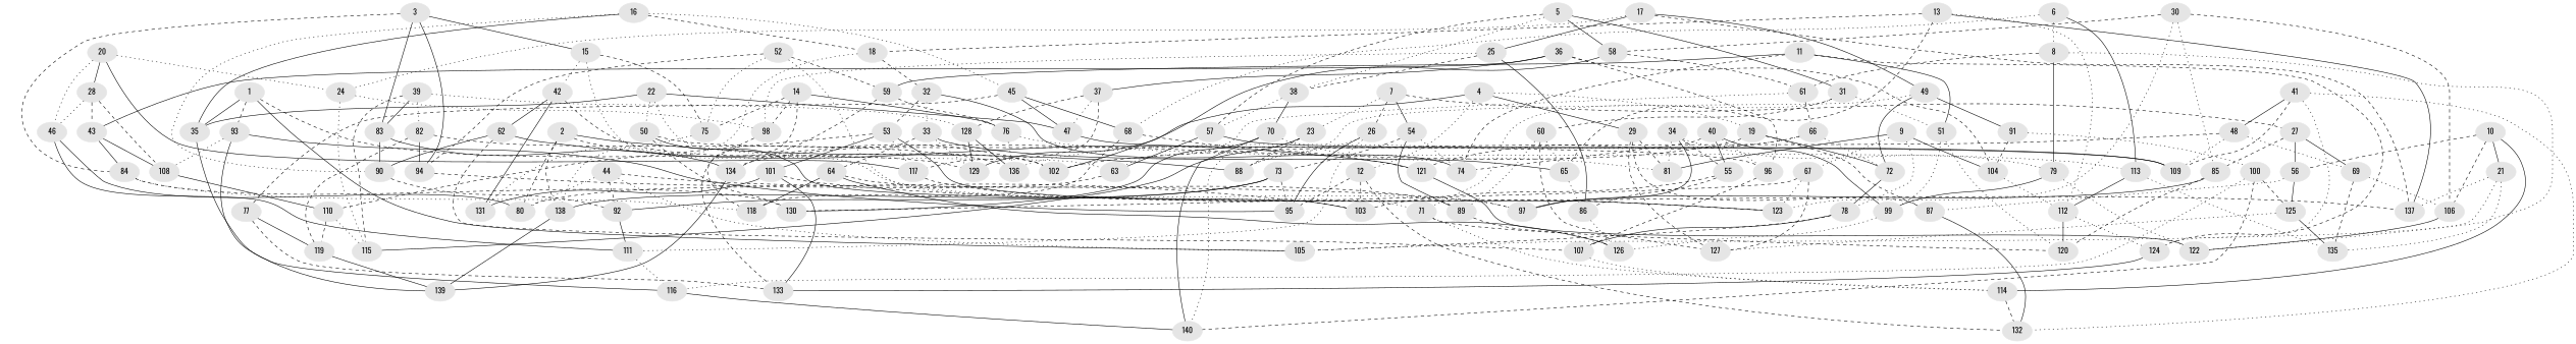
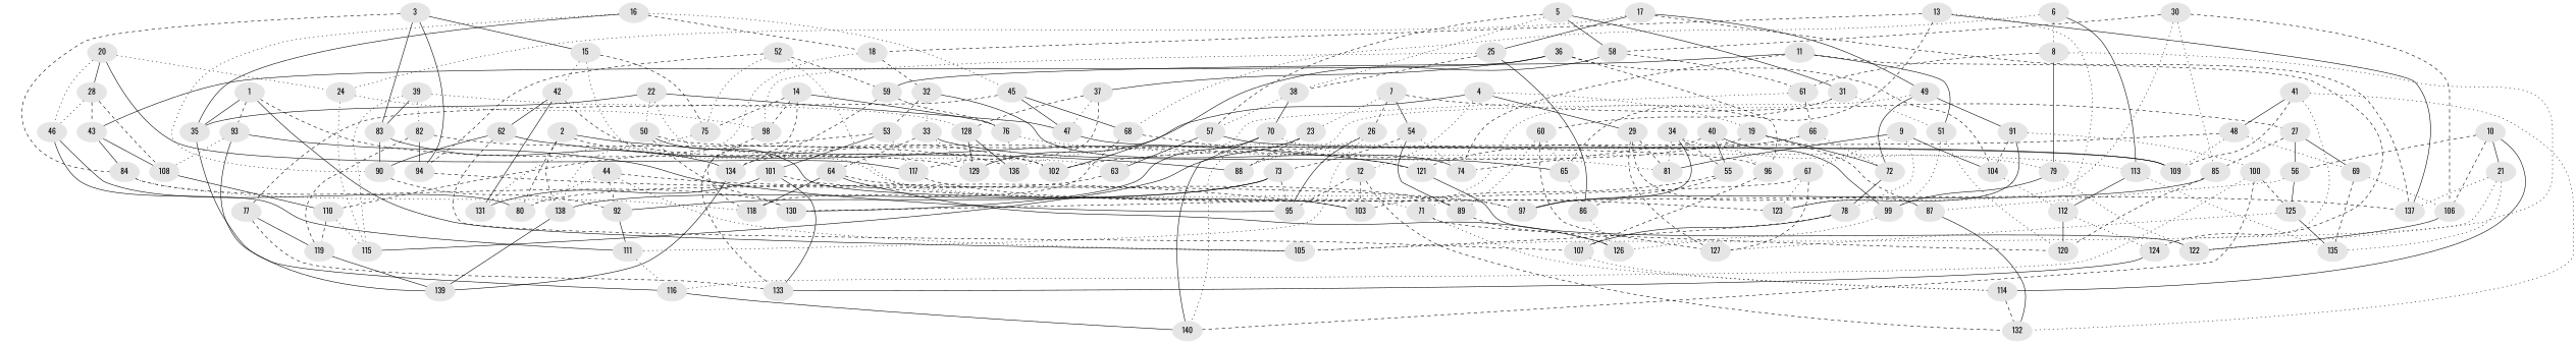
  graph {
    fontname=Oswald
    node [color=gray90 fontname=Oswald style=filled]
    edge [fontname=Oswald style=solid]
    1
    35
    93
    105
    129
    116
    95
    108
    139
    2
    80
    88
    102
    138
    3
    15
    83
    84
    94
    75
    42
    97
    90
    134
    130
    118
    103
    4
    12
    19
    29
    132
    72
    87
    81
    127
    5
    31
    38
    57
    58
    51
    60
    71
    70
    63
    109
    61
    6
    8
    68
    113
    79
    122
    121
    77
    133
    119
    112
    135
    7
    23
    26
    27
    54
    115
    140
    111
    56
    69
    85
    74
    73
    89
    66
    99
    9
    67
    78
    104
    123
    107
    10
    21
    106
    114
    137
    125
    11
    59
    124
    120
    76
    13
    18
    65
    32
    86
    14
    98
    131
    136
    62
    16
    45
    47
    92
    17
    24
    25
    49
    91
    33
    53
    20
    28
    46
    117
    43
    22
    50
    96
    126
    110
    30
    64
    101
    34
    55
    36
    37
    128
    39
    82
    40
    41
    48
    44
    100
    52
    1 -- 35
    1 -- 93 [style=dashed]
    1 -- 105
    1 -- 129 [style=dashed]
    35 -- 116
    93 -- 95
    93 -- 108 [style=dotted]
    93 -- 139
    116 -- 140
    108 -- 110
    2 -- 80 [style=dashed]
    2 -- 88
    2 -- 102 [style=dashed]
    2 -- 138 [style=dashed]
    138 -- 139
    3 -- 15
    3 -- 83
    3 -- 84 [style=dashed]
    3 -- 94
    15 -- 75 [style=dashed]
    15 -- 42 [style=dotted]
    15 -- 97 [style=dotted]
    83 -- 90
    83 -- 134
    84 -- 130 [style=dashed]
    84 -- 118 [style=dotted]
    94 -- 103 [style=dashed]
    75 -- 131 [style=dotted]
    42 -- 102 [style=dashed]
    42 -- 131
    42 -- 62
    90 -- 92 [style=dashed]
    134 -- 139
    4 -- 129
    4 -- 12 [style=dotted]
    4 -- 19 [style=dotted]
    4 -- 29
    12 -- 95 [style=dashed]
    12 -- 103 [style=dashed]
    12 -- 132 [style=dashed]
    19 -- 134 [style=dashed]
    19 -- 72
    19 -- 87 [style=dashed]
    29 -- 87 [style=dashed]
    29 -- 81 [style=dashed]
    29 -- 127 [style=dashed]
    72 -- 78
    87 -- 132
    5 -- 31
    5 -- 38 [style=dotted]
    5 -- 57 [style=dashed]
    5 -- 58
    31 -- 51 [style=dotted]
    31 -- 60 [style=dashed]
    31 -- 71 [style=dotted]
    38 -- 57 [style=dotted]
    38 -- 70
    57 -- 63
    57 -- 109
    58 -- 102
    58 -- 61 [style=dashed]
    51 -- 99 [style=dotted]
    51 -- 120 [style=dotted]
    60 -- 127 [style=dashed]
    60 -- 89 [style=dotted]
    60 -- 65 [style=dotted]
    71 -- 114 [style=dotted]
    71 -- 120 [style=dashed]
    70 -- 130
    70 -- 81 [style=dotted]
    70 -- 140
    63 -- 80 [style=dashed]
    61 -- 63 [style=dotted]
    61 -- 66 [style=dashed]
    6 -- 8 [style=dotted]
    6 -- 68 [style=dotted]
    6 -- 113
    8 -- 61 [style=dashed]
    8 -- 79
    8 -- 122 [style=dotted]
    68 -- 118 [style=dashed]
    68 -- 121 [style=dashed]
    113 -- 112
    113 -- 135 [style=dotted]
    79 -- 122 [style=dotted]
    79 -- 99
    121 -- 122
    77 -- 133 [style=dashed]
    77 -- 119
    119 -- 139
    112 -- 124 [style=dotted]
    112 -- 120
    7 -- 23 [style=dotted]
    7 -- 26 [style=dashed]
    7 -- 27 [style=dashed]
    7 -- 54
    23 -- 88 [style=dashed]
    23 -- 115
    23 -- 140 [style=dotted]
    26 -- 95
    26 -- 88 [style=dotted]
    26 -- 111 [style=dotted]
    27 -- 56
    27 -- 69
    27 -- 85 [style=dashed]
    54 -- 74 [style=dotted]
    54 -- 73 [style=dashed]
    54 -- 89
    111 -- 116 [style=dotted]
    56 -- 87 [style=dotted]
    56 -- 125
    69 -- 135 [style=dashed]
    69 -- 106 [style=dotted]
    85 -- 97
    85 -- 120 [style=dashed]
    73 -- 95 [style=dashed]
    73 -- 138
    73 -- 92
    89 -- 126 [style=dashed]
    66 -- 72 [style=dotted]
    66 -- 121 [style=dashed]
    66 -- 136 [style=dotted]
    99 -- 126 [style=dotted]
    9 -- 81
    9 -- 67 [style=dotted]
    9 -- 78 [style=dotted]
    9 -- 104
    67 -- 130 [style=dashed]
    67 -- 127 [style=dashed]
    67 -- 123 [style=dotted]
    78 -- 105 [style=dashed]
    78 -- 107
    104 -- 112 [style=dotted]
    107 -- 114 [style=dotted]
    10 -- 56 [style=dashed]
    10 -- 21
    10 -- 106 [style=dashed]
    10 -- 114
    21 -- 105 [style=dotted]
    21 -- 135 [style=dotted]
    21 -- 137 [style=dotted]
    106 -- 122
    114 -- 132 [style=dashed]
    125 -- 127 [style=dotted]
    125 -- 135
    11 -- 51
    11 -- 74 [style=dashed]
    11 -- 59
    11 -- 124 [style=dashed]
    59 -- 134 [style=dashed]
    59 -- 76 [style=dashed]
    124 -- 133
    76 -- 113 [style=dotted]
    76 -- 136 [style=dotted]
    13 -- 112 [style=dotted]
    13 -- 137
    13 -- 18 [style=dashed]
    13 -- 65 [style=dashed]
    18 -- 138 [style=dotted]
    18 -- 32 [style=dashed]
    65 -- 86 [style=dotted]
    32 -- 74
    32 -- 33 [style=dotted]
    32 -- 53 [style=dashed]
    86 -- 126 [style=dotted]
    14 -- 75 [style=dashed]
    14 -- 133 [style=dashed]
    14 -- 76
    14 -- 98 [style=dashed]
    98 -- 118 [style=dashed]
    62 -- 90
    62 -- 121
    62 -- 107 [style=dashed]
    16 -- 35
    16 -- 90 [style=dotted]
    16 -- 18 [style=dashed]
    16 -- 45 [style=dotted]
    45 -- 68
    45 -- 77 [style=dashed]
    45 -- 47
    47 -- 109
    92 -- 111
    17 -- 137 [style=dashed]
    17 -- 24 [style=dotted]
    17 -- 25
    17 -- 49
    24 -- 115 [style=dotted]
    24 -- 98 [style=dotted]
    25 -- 38 [style=dashed]
    25 -- 86
    25 -- 98 [style=dotted]
    49 -- 88 [style=dotted]
    49 -- 72
    49 -- 91
    91 -- 104 [style=dashed]
-   53 -- 123
+   91 -- 123
    91 -- 100 [style=dotted]
    33 -- 129 [style=dotted]
    33 -- 65
    33 -- 64 [style=dashed]
    53 -- 117 [style=dotted]
    53 -- 110 [style=dashed]
    53 -- 101
    20 -- 24 [style=dotted]
    20 -- 28
    20 -- 46 [style=dotted]
    20 -- 117
    28 -- 108 [style=dashed]
    28 -- 46 [style=dotted]
    28 -- 43 [style=dashed]
    46 -- 80
    46 -- 111
    117 -- 123 [style=dashed]
    43 -- 108
    43 -- 84
    22 -- 35
    22 -- 63 [style=dotted]
    22 -- 47
    22 -- 50 [style=dotted]
    50 -- 130 [style=dashed]
    50 -- 103
    50 -- 96 [style=dashed]
    96 -- 107 [style=dashed]
    110 -- 119 [style=dashed]
    110 -- 115 [style=dotted]
    30 -- 58 [style=dashed]
    30 -- 85 [style=dotted]
    30 -- 123 [style=dotted]
    30 -- 106 [style=dashed]
    64 -- 118
    64 -- 89 [style=dashed]
    64 -- 126
    101 -- 133
    101 -- 137 [style=dashed]
    101 -- 131
    34 -- 97
    34 -- 81 [style=dotted]
    34 -- 79 [style=dotted]
    34 -- 55 [style=dashed]
    55 -- 103 [style=dashed]
    55 -- 86 [style=dashed]
    36 -- 104 [style=dashed]
    36 -- 43
    36 -- 96 [style=dashed]
    36 -- 37
    37 -- 47 [style=dotted]
    37 -- 117 [style=dashed]
    37 -- 128 [style=dashed]
    128 -- 129
    128 -- 136
    39 -- 83
-   39 -- 115 [style=dashed]
+   39 -- 115 [style=dotted]
    39 -- 128 [style=dotted]
    39 -- 82 [style=dotted]
    82 -- 94
    82 -- 119 [style=dashed]
    82 -- 136 [style=dashed]
    40 -- 74 [style=dashed]
    40 -- 99
    40 -- 96 [style=dotted]
    40 -- 55
    41 -- 132 [style=dotted]
    41 -- 109 [style=dashed]
    41 -- 124 [style=dotted]
    41 -- 48
    48 -- 102 [style=dashed]
    48 -- 109 [style=dotted]
    48 -- 69 [style=dotted]
    44 -- 105 [style=dotted]
    44 -- 80 [style=dotted]
    44 -- 97 [style=dashed]
    44 -- 92 [style=dashed]
    100 -- 116 [style=dotted]
    100 -- 140 [style=dashed]
    100 -- 125 [style=dashed]
    52 -- 94 [style=dashed]
    52 -- 75 [style=dotted]
    52 -- 71 [style=dotted]
    52 -- 59 [style=dashed]
  }
